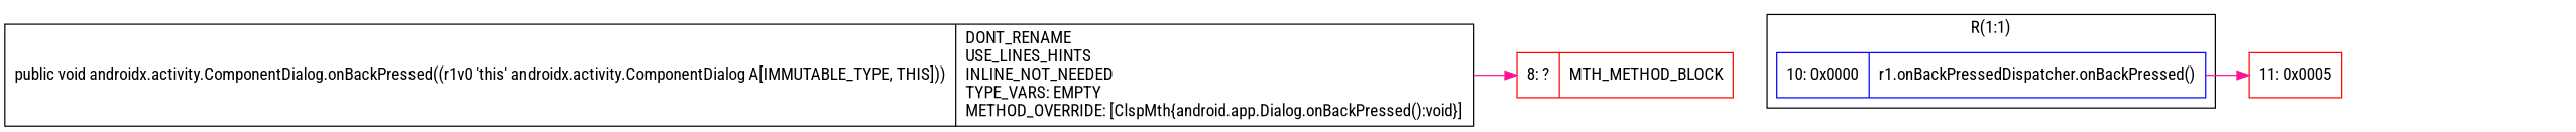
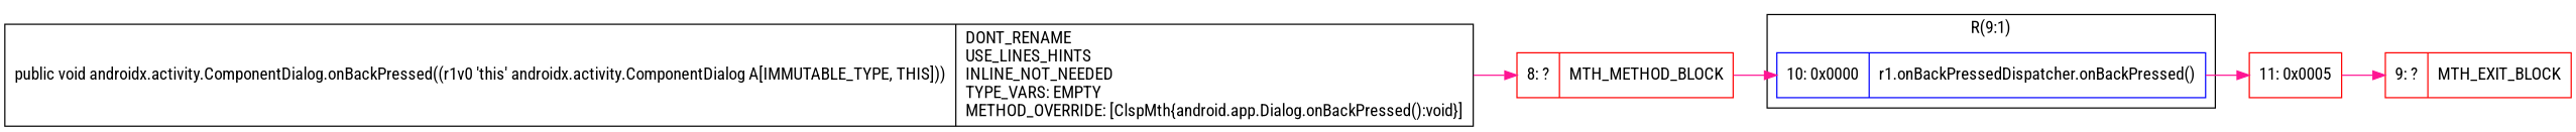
  digraph {
    fontname="Roboto Condensed"
    rankdir=LR
    node [color=red fontname="Roboto Condensed" shape=record]
    edge [color=deeppink fontname="Roboto Condensed"]
    n1 [color=blue label="{10\:\ 0x0000|r1.onBackPressedDispatcher.onBackPressed()\l}"]
    n2 [label="{11\:\ 0x0005}"]
+   n3 [label="{9\:\ ?|MTH_EXIT_BLOCK\l}"]
    n4 [label="{8\:\ ?|MTH_METHOD_BLOCK\l}"]
    n5 [label="{public void androidx.activity.ComponentDialog.onBackPressed((r1v0 'this' androidx.activity.ComponentDialog A[IMMUTABLE_TYPE, THIS]))  | DONT_RENAME\lUSE_LINES_HINTS\lINLINE_NOT_NEEDED\lTYPE_VARS: EMPTY\lMETHOD_OVERRIDE: [ClspMth\{android.app.Dialog.onBackPressed():void\}]\l}" color=""]
    subgraph cluster_1 {
-     label="R(1:1)"
+     label="R(9:1)"
      n1
    }
    n1 -> n2
+   n2 -> n3
+   n4 -> n1
    n5 -> n4
  }
